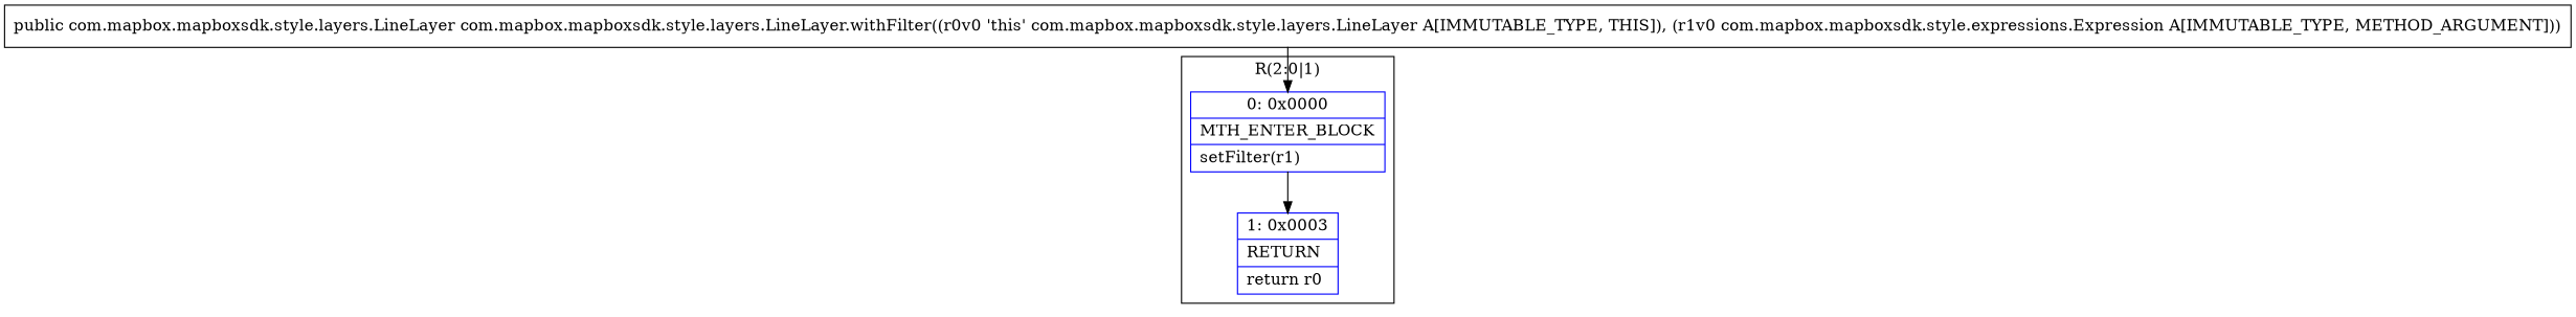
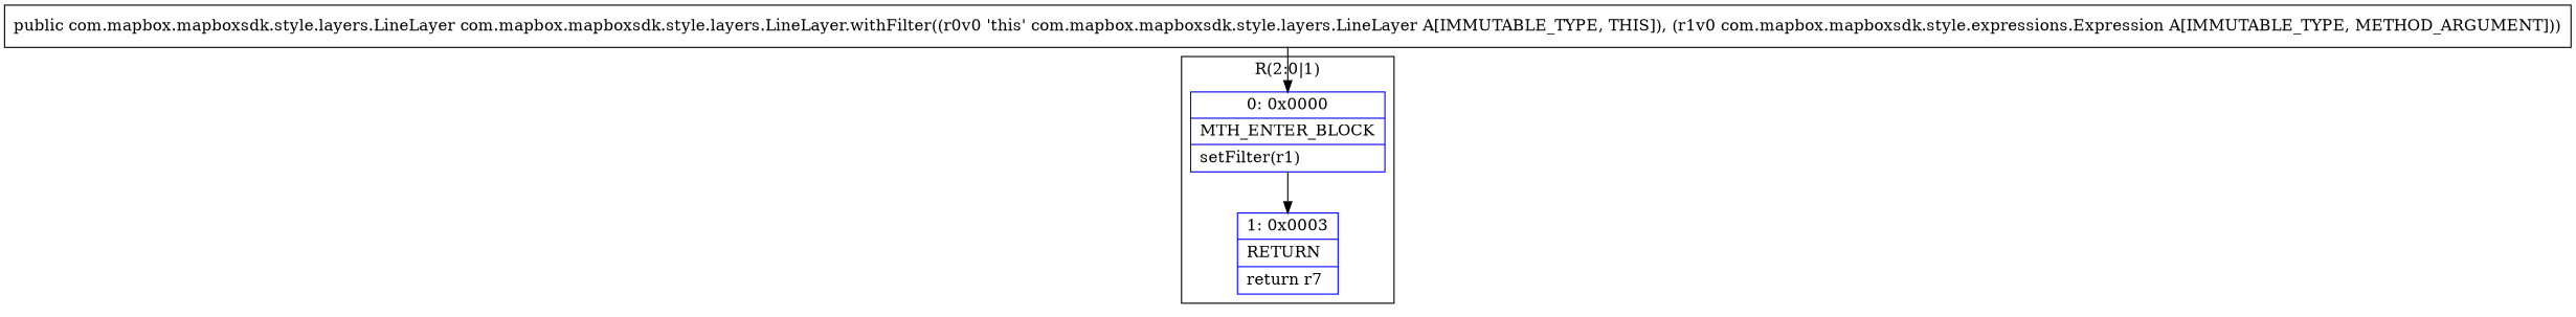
  digraph {
    fontname="DejaVu Serif"
    node [color=blue shape=record fontname="DejaVu Serif"]
    edge [fontname="DejaVu Serif"]
    n1 [label="{0\:\ 0x0000|MTH_ENTER_BLOCK\l|setFilter(r1)\l}"]
-   n2 [label="{1\:\ 0x0003|RETURN\l|return r0\l}"]
+   n2 [label="{1\:\ 0x0003|RETURN\l|return r7\l}"]
    n3 [label="{public com.mapbox.mapboxsdk.style.layers.LineLayer com.mapbox.mapboxsdk.style.layers.LineLayer.withFilter((r0v0 'this' com.mapbox.mapboxsdk.style.layers.LineLayer A[IMMUTABLE_TYPE, THIS]), (r1v0 com.mapbox.mapboxsdk.style.expressions.Expression A[IMMUTABLE_TYPE, METHOD_ARGUMENT])) }" color=""]
    subgraph cluster_1 {
      label="R(2:0|1)"
      n1
      n2
    }
    n1 -> n2
    n3 -> n1
  }
